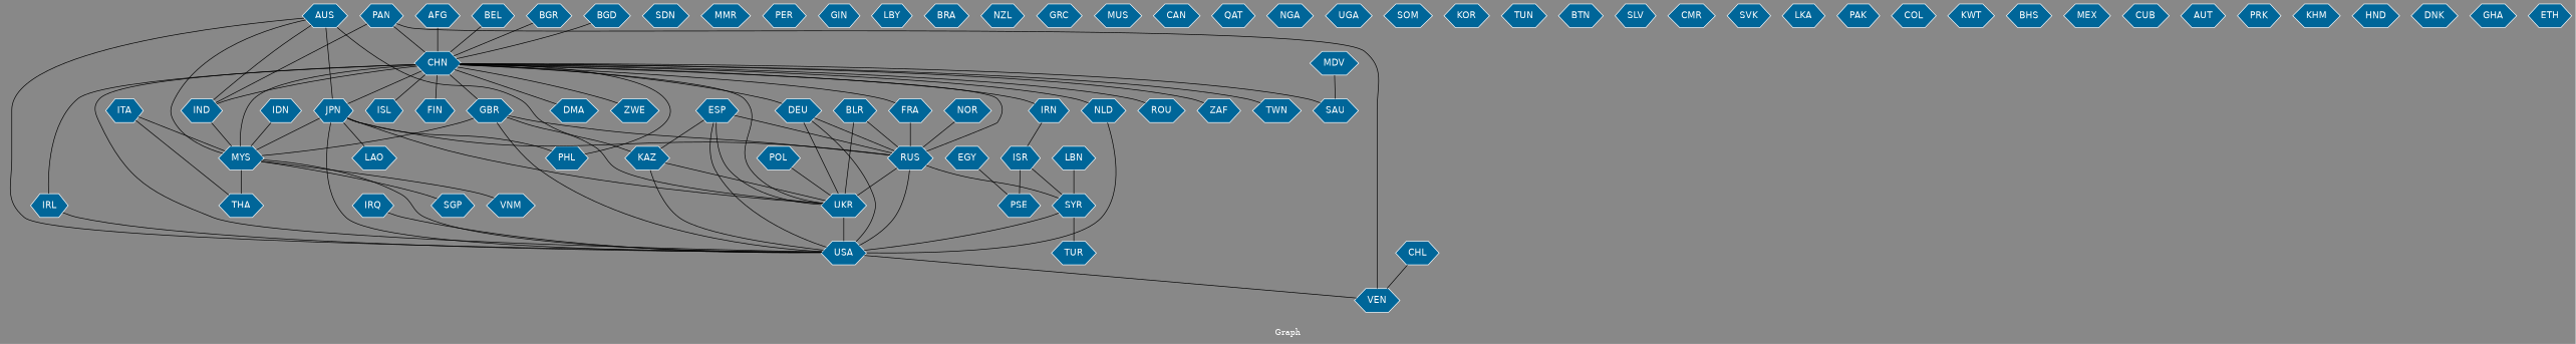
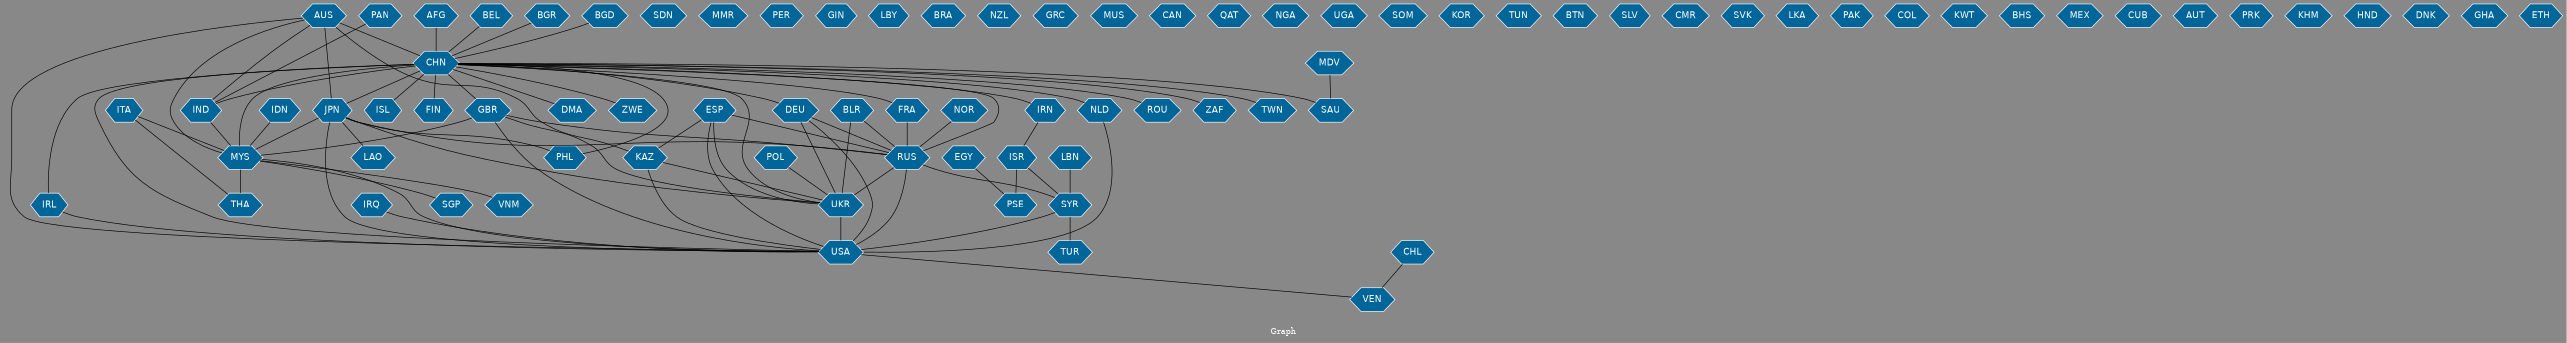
  graph {
    bgcolor="#888888"
    fontcolor=white
    fontsize=12
    label="Graph"
    node [color=white fillcolor="#006699" fontcolor=white fontname=Helvetica shape=hexagon style=filled]
    edge [arrowhead=open color=black fontcolor=white fontname=Courier fontsize=12 weight=1]
    n1 [label=UKR]
    n2 [label=USA]
    n3 [label=VEN]
    n4 [label=CHN]
    n5 [label=NLD]
    n6 [label=JPN]
    n7 [label=RUS]
    n8 [label=DEU]
    n9 [label=FRA]
    n10 [label=MYS]
    n11 [label=GBR]
    n12 [label=ROU]
    n13 [label=PHL]
    n14 [label=IND]
    n15 [label=IRL]
    n16 [label=SAU]
    n17 [label=ZAF]
    n18 [label=TWN]
    n19 [label=IRN]
    n20 [label=ISL]
    n21 [label=FIN]
    n22 [label=DMA]
    n23 [label=ZWE]
    n24 [label=LAO]
    n25 [label=SYR]
    n26 [label=THA]
    n27 [label=SGP]
    n28 [label=VNM]
    n29 [label=PAN]
    n30 [label=ISR]
    n31 [label=TUR]
    n32 [label=AFG]
    n33 [label=SDN]
    n34 [label=MMR]
    n35 [label=PER]
    n36 [label=GIN]
    n37 [label=BEL]
    n38 [label=LBY]
    n39 [label=EGY]
    n40 [label=PSE]
    n41 [label=AUS]
    n42 [label=KAZ]
    n43 [label=BGR]
    n44 [label=IRQ]
    n45 [label=BRA]
    n46 [label=NZL]
    n47 [label=GRC]
    n48 [label=CHL]
    n49 [label=MUS]
    n50 [label=MDV]
    n51 [label=IDN]
    n52 [label=CAN]
    n53 [label=QAT]
    n54 [label=BLR]
    n55 [label=NGA]
    n56 [label=UGA]
    n57 [label=SOM]
    n58 [label=KOR]
    n59 [label=TUN]
    n60 [label=BTN]
    n61 [label=SLV]
    n62 [label=CMR]
    n63 [label=LBN]
    n64 [label=SVK]
    n65 [label=LKA]
    n66 [label=PAK]
    n67 [label=ITA]
    n68 [label=ESP]
    n69 [label=COL]
    n70 [label=KWT]
    n71 [label=BHS]
    n72 [label=MEX]
    n73 [label=POL]
    n74 [label=CUB]
    n75 [label=NOR]
    n76 [label=AUT]
    n77 [label=PRK]
    n78 [label=KHM]
    n79 [label=HND]
    n80 [label=BGD]
    n81 [label=DNK]
    n82 [label=GHA]
    n83 [label=ETH]
    n1 -- n2 [weight=27]
    n2 -- n3
    n4 -- n1 [weight=16]
    n4 -- n2 [weight=36]
    n4 -- n5 [weight=13]
    n4 -- n6 [weight=12]
    n4 -- n7 [weight=2]
    n4 -- n8 [weight=24]
    n4 -- n9 [weight=25]
    n4 -- n10 [weight=33]
    n4 -- n11 [weight=9]
    n4 -- n12
    n4 -- n13 [weight=2]
    n4 -- n14 [weight=7]
    n4 -- n15
    n4 -- n16
    n4 -- n17
    n4 -- n18
    n4 -- n19
    n4 -- n20 [weight=2]
    n4 -- n21
    n4 -- n22
    n4 -- n23
    n5 -- n2 [weight=3]
    n6 -- n1 [weight=2]
    n6 -- n2 [weight=5]
    n6 -- n7
    n6 -- n10
    n6 -- n13
    n6 -- n24
    n7 -- n1 [weight=66]
    n7 -- n2 [weight=24]
    n7 -- n25
    n8 -- n1 [weight=6]
    n8 -- n2 [weight=3]
    n8 -- n7 [weight=3]
    n9 -- n7 [weight=3]
    n10 -- n2 [weight=3]
    n10 -- n26 [weight=2]
    n10 -- n27
    n10 -- n28
    n11 -- n1 [weight=4]
    n11 -- n2 [weight=2]
    n11 -- n7 [weight=5]
    n11 -- n10 [weight=3]
    n14 -- n10 [weight=9]
    n14 -- n29 [weight=3]
    n15 -- n2
    n19 -- n30
    n25 -- n2
    n25 -- n31
-   n29 -- n3 [weight=2]
    n30 -- n25 [weight=2]
    n30 -- n40 [weight=6]
    n32 -- n4
    n37 -- n4 [weight=10]
    n39 -- n40
    n41 -- n2
-   n29 -- n4 [weight=11]
+   n41 -- n4 [weight=11]
    n41 -- n6
    n41 -- n10 [weight=4]
    n41 -- n14 [weight=5]
    n41 -- n42
    n42 -- n1
    n42 -- n2
    n43 -- n4
    n44 -- n2
    n48 -- n3
    n50 -- n16
    n51 -- n10 [weight=2]
    n54 -- n1
    n54 -- n7
    n63 -- n25
    n67 -- n10
    n67 -- n26
    n68 -- n1
    n68 -- n2
    n68 -- n7
    n68 -- n42
    n73 -- n1
    n75 -- n7
    n80 -- n4 [weight=2]
  }
